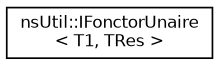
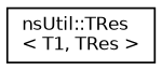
  digraph {
    rankdir=LR
-   n1 [color=black fillcolor=white fontname=Helvetica fontsize=10 height=0.2 label="nsUtil::IFonctorUnaire\l\< T1, TRes \>" shape=record style=filled width=0.4]
+   n1 [color=black fillcolor=white fontname=Helvetica fontsize=10 height=0.2 label="nsUtil::TRes\l\< T1, TRes \>" shape=record style=filled width=0.4]
  }
